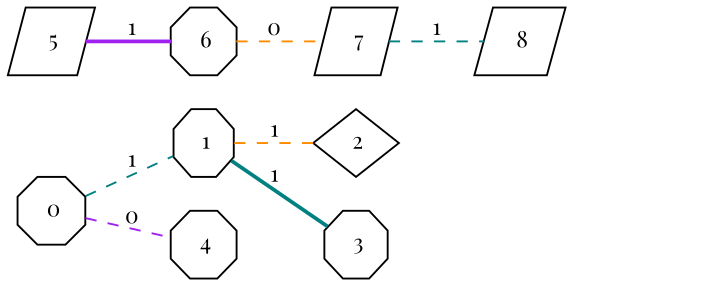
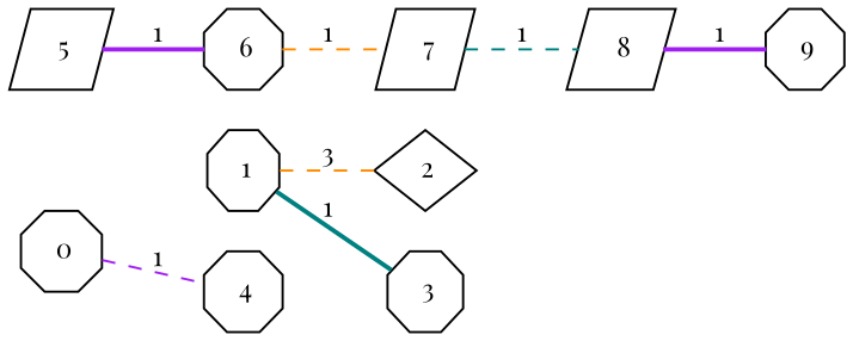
  graph {
    fixedsize="true;"
    fontname="Playfair Display"
    rankdir=LR
    node [color=black fontname="Playfair Display" fontsize=12 hight=.12 shape=octagon]
    edge [color=teal fontname="Playfair Display" fontsize=12 style=dashed]
    n1 [label=" 0" width=.12]
    n2 [label=" 1" width=.12]
    n3 [label=" 4" width=.12]
    n4 [label=" 2" shape=diamond width=.12]
    n5 [label=" 3" width=.12]
    n6 [label=" 5" shape=parallelogram width=.12]
    n7 [label=" 6" width=.12]
    n8 [label=" 7" shape=parallelogram width=.12]
    n9 [label=" 8" shape=parallelogram width=.12]
-   n1 -- n2 [label=1]
-   n1 -- n3 [color=purple label=0]
-   n2 -- n4 [color=darkorange label=1]
+   n10 [label=" 9" width=.12]
+   n1 -- n3 [color=purple label=1]
+   n2 -- n4 [color=darkorange label=3]
    n2 -- n5 [label=1 style=bold]
    n6 -- n7 [color=purple label=1 style=bold]
-   n7 -- n8 [color=darkorange label=0]
+   n7 -- n8 [color=darkorange label=1]
    n8 -- n9 [label=1]
+   n9 -- n10 [color=purple label=1 style=bold]
  }
